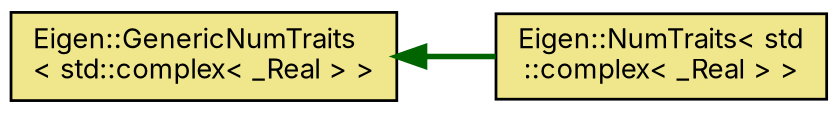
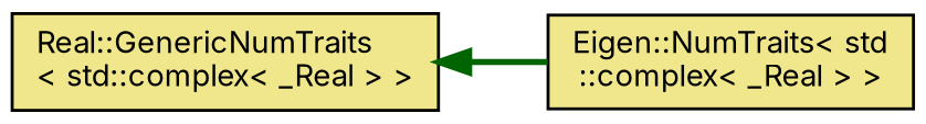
  digraph {
    rankdir=LR
    fontname=Inter
    node [color=black fillcolor=khaki fontname=Inter fontsize=10 shape=record style=filled]
    n1 [fontcolor=black height=0.2 label="Eigen::NumTraits\< std\l::complex\< _Real \> \>" width=0.4]
-   n2 [height=0.2 label="Eigen::GenericNumTraits\l\< std::complex\< _Real \> \>" width=0.4]
+   n2 [height=0.2 label="Real::GenericNumTraits\l\< std::complex\< _Real \> \>" width=0.4]
    n2 -> n1 [color=darkgreen dir=back fontname=Inter fontsize=10 labelfontname=Helvetica labelfontsize=10 style=bold]
  }
